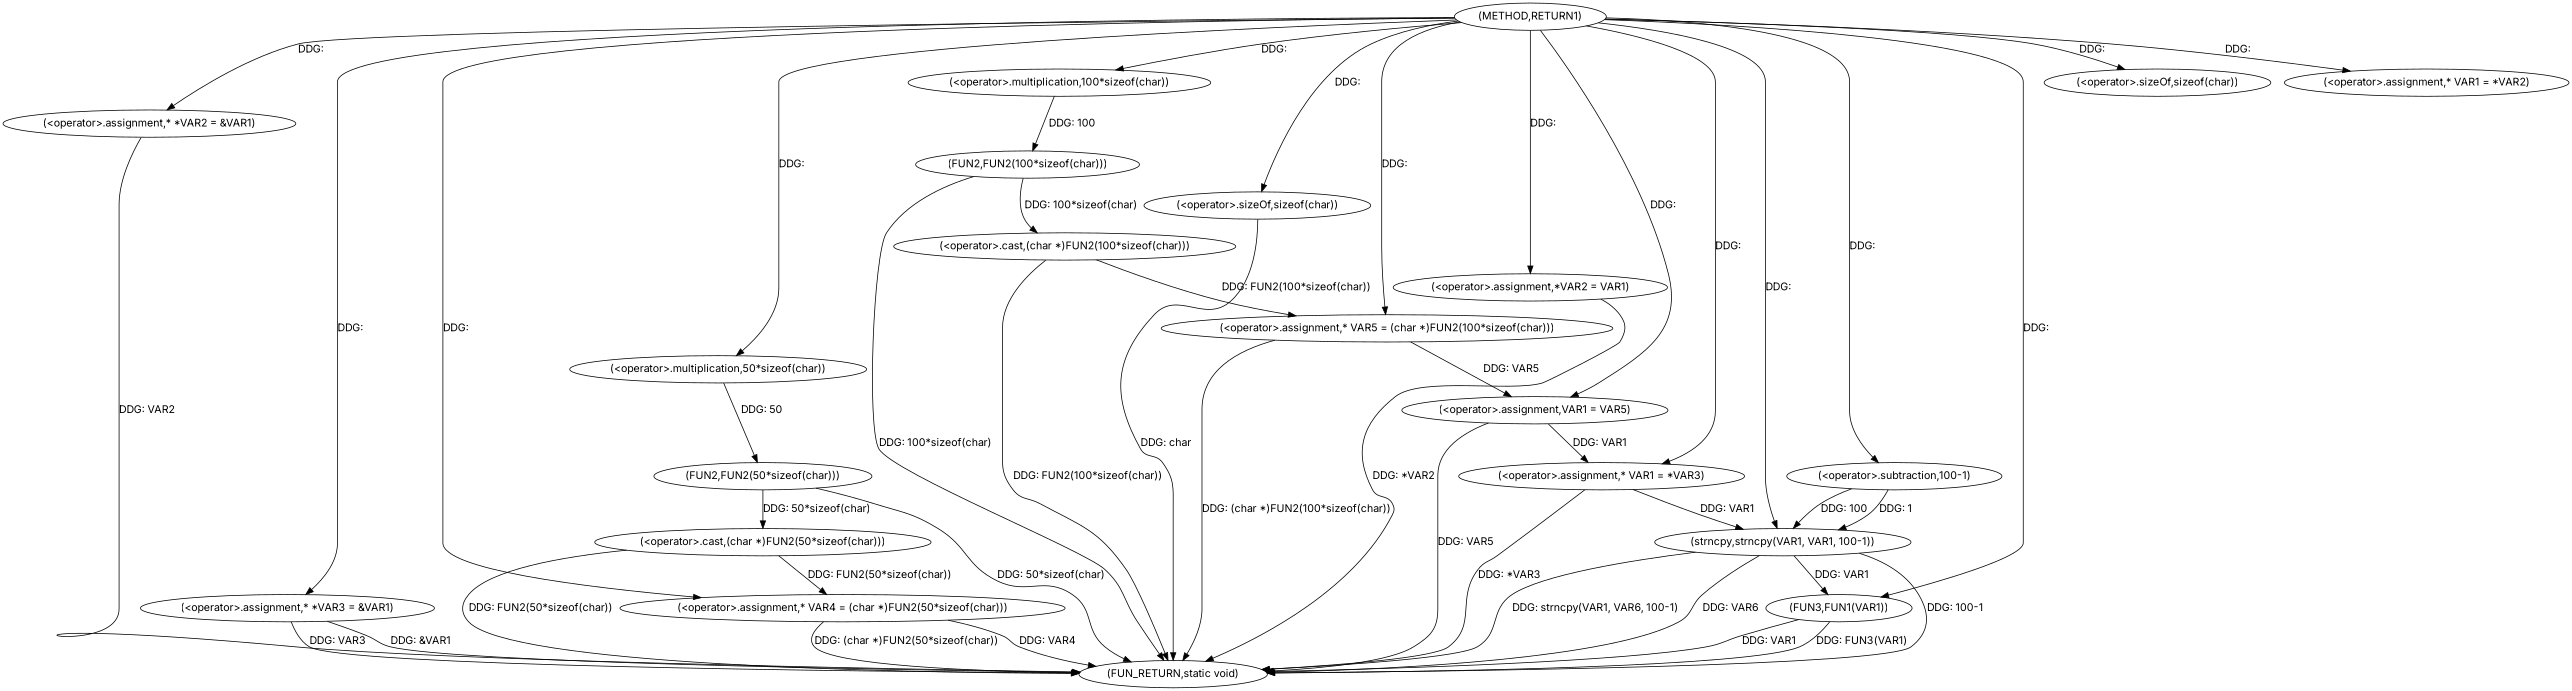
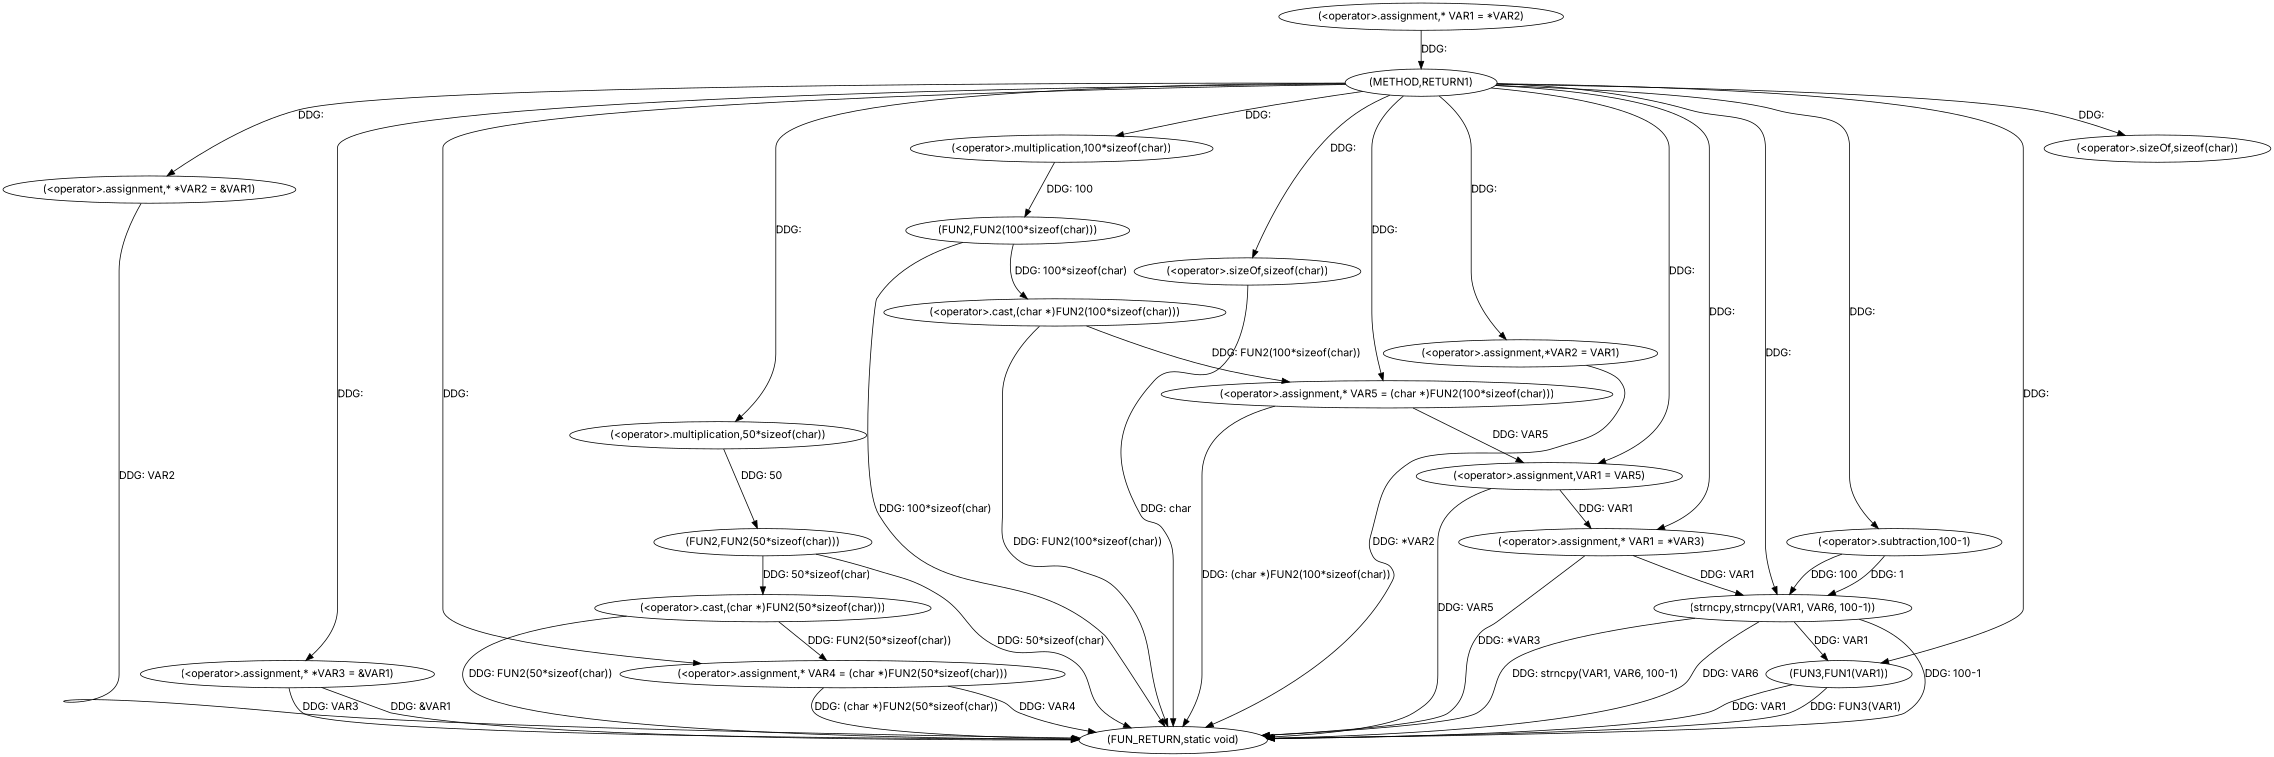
  digraph {
    fontname=Inter
    node [fontname=Inter]
    edge [fontname=Inter]
    n1 [label="(METHOD,RETURN1)"]
    n2 [label="(<operator>.assignment,* *VAR2 = &VAR1)"]
    n3 [label="(<operator>.assignment,* *VAR3 = &VAR1)"]
    n4 [label="(<operator>.assignment,* VAR4 = (char *)FUN2(50*sizeof(char)))"]
    n5 [label="(<operator>.multiplication,50*sizeof(char))"]
    n6 [label="(<operator>.sizeOf,sizeof(char))"]
    n7 [label="(<operator>.assignment,* VAR5 = (char *)FUN2(100*sizeof(char)))"]
    n8 [label="(<operator>.multiplication,100*sizeof(char))"]
    n9 [label="(<operator>.sizeOf,sizeof(char))"]
    n10 [label="(<operator>.assignment,* VAR1 = *VAR2)"]
    n11 [label="(<operator>.assignment,VAR1 = VAR5)"]
    n12 [label="(<operator>.assignment,*VAR2 = VAR1)"]
    n13 [label="(<operator>.assignment,* VAR1 = *VAR3)"]
-   n14 [label="(strncpy,strncpy(VAR1, VAR1, 100-1))"]
+   n14 [label="(strncpy,strncpy(VAR1, VAR6, 100-1))"]
    n15 [label="(<operator>.subtraction,100-1)"]
    n16 [label="(FUN3,FUN1(VAR1))"]
    n17 [label="(FUN_RETURN,static void)"]
    n18 [label="(FUN2,FUN2(50*sizeof(char)))"]
    n19 [label="(FUN2,FUN2(100*sizeof(char)))"]
    n20 [label="(<operator>.cast,(char *)FUN2(50*sizeof(char)))"]
    n21 [label="(<operator>.cast,(char *)FUN2(100*sizeof(char)))"]
    n1 -> n2 [label="DDG: "]
    n1 -> n3 [label="DDG: "]
    n1 -> n4 [label="DDG: "]
    n1 -> n5 [label="DDG: "]
    n1 -> n6 [label="DDG: "]
    n1 -> n7 [label="DDG: "]
    n1 -> n8 [label="DDG: "]
    n1 -> n9 [label="DDG: "]
-   n1 -> n10 [label="DDG: "]
+   n10 -> n1 [label="DDG: "]
    n1 -> n11 [label="DDG: "]
    n1 -> n12 [label="DDG: "]
    n1 -> n13 [label="DDG: "]
    n1 -> n14 [label="DDG: "]
    n1 -> n15 [label="DDG: "]
    n1 -> n16 [label="DDG: "]
    n2 -> n17 [label="DDG: VAR2"]
    n3 -> n17 [label="DDG: VAR3"]
    n3 -> n17 [label="DDG: &VAR1"]
    n4 -> n17 [label="DDG: VAR4"]
    n4 -> n17 [label="DDG: (char *)FUN2(50*sizeof(char))"]
    n5 -> n18 [label="DDG: 50"]
    n7 -> n11 [label="DDG: VAR5"]
    n7 -> n17 [label="DDG: (char *)FUN2(100*sizeof(char))"]
    n8 -> n19 [label="DDG: 100"]
    n9 -> n17 [label="DDG: char"]
    n11 -> n13 [label="DDG: VAR1"]
    n11 -> n17 [label="DDG: VAR5"]
    n12 -> n17 [label="DDG: *VAR2"]
    n13 -> n14 [label="DDG: VAR1"]
    n13 -> n17 [label="DDG: *VAR3"]
    n14 -> n16 [label="DDG: VAR1"]
    n14 -> n17 [label="DDG: 100-1"]
    n14 -> n17 [label="DDG: strncpy(VAR1, VAR6, 100-1)"]
    n14 -> n17 [label="DDG: VAR6"]
    n15 -> n14 [label="DDG: 100"]
    n15 -> n14 [label="DDG: 1"]
    n16 -> n17 [label="DDG: FUN3(VAR1)"]
    n16 -> n17 [label="DDG: VAR1"]
    n18 -> n17 [label="DDG: 50*sizeof(char)"]
    n18 -> n20 [label="DDG: 50*sizeof(char)"]
    n19 -> n17 [label="DDG: 100*sizeof(char)"]
    n19 -> n21 [label="DDG: 100*sizeof(char)"]
    n20 -> n4 [label="DDG: FUN2(50*sizeof(char))"]
    n20 -> n17 [label="DDG: FUN2(50*sizeof(char))"]
    n21 -> n7 [label="DDG: FUN2(100*sizeof(char))"]
    n21 -> n17 [label="DDG: FUN2(100*sizeof(char))"]
  }
